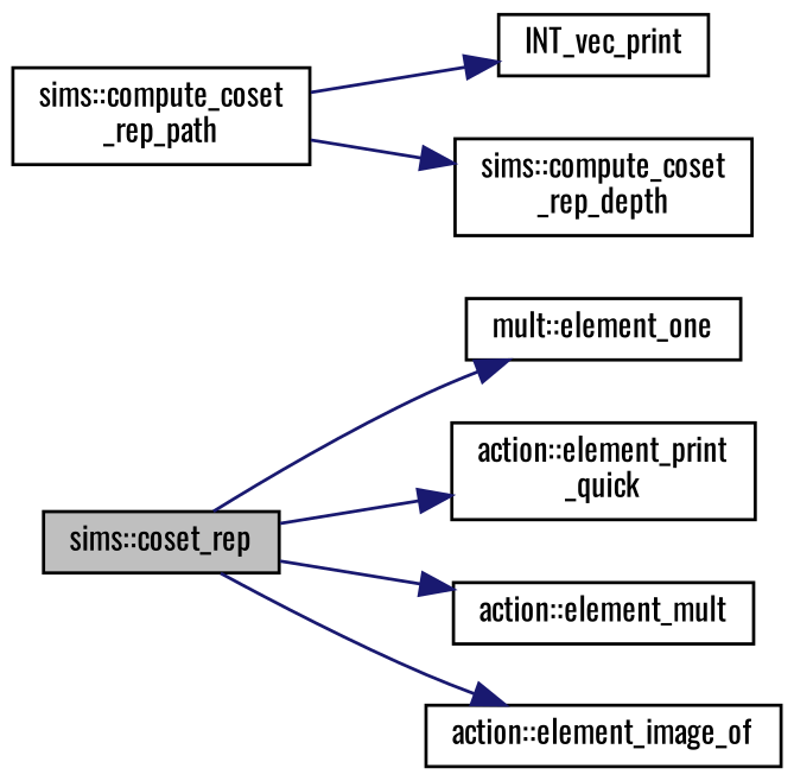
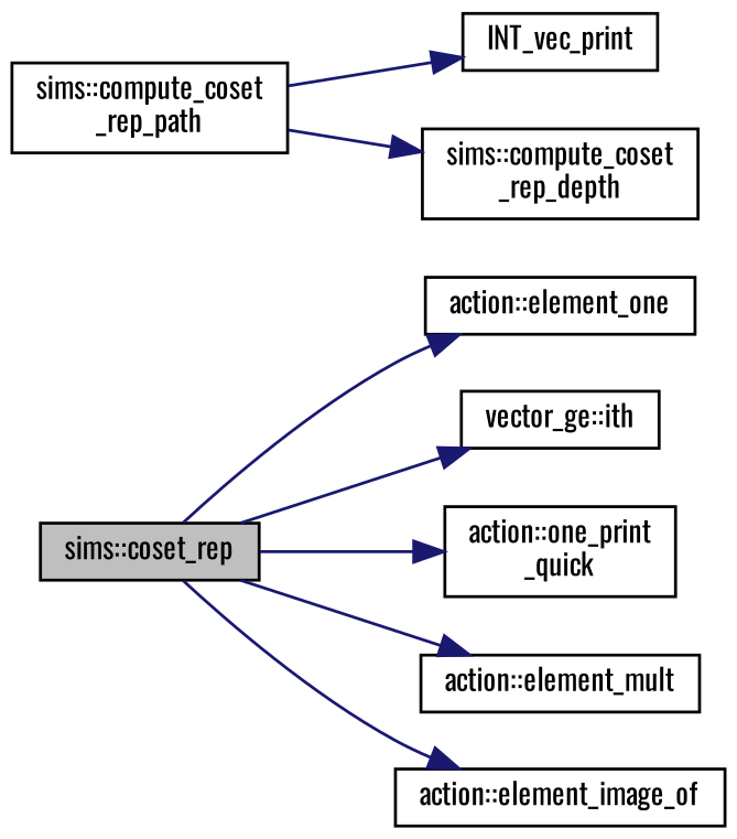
  digraph {
    fontname=Oswald
    rankdir=LR
    node [color=black fillcolor=white fontname=Oswald fontsize=10 shape=record style=filled]
    edge [color=midnightblue fontname=Oswald fontsize=10 labelfontname=Helvetica labelfontsize=10 style=solid]
    n1 [fillcolor=grey75 fontcolor=black height=0.2 label="sims::coset_rep" width=0.4]
-   n2 [height=0.2 label="mult::element_one" width=0.4]
-   n4 [height=0.2 label="action::element_print\l_quick" width=0.4]
+   n2 [height=0.2 label="action::element_one" width=0.4]
+   n3 [height=0.2 label="vector_ge::ith" width=0.4]
+   n4 [height=0.2 label="action::one_print\l_quick" width=0.4]
    n5 [height=0.2 label="action::element_mult" width=0.4]
    n6 [height=0.2 label="action::element_image_of" width=0.4]
    n7 [height=0.2 label="sims::compute_coset\l_rep_path" width=0.4]
    n8 [height=0.2 label=INT_vec_print width=0.4]
    n9 [height=0.2 label="sims::compute_coset\l_rep_depth" width=0.4]
    n1 -> n2
+   n1 -> n3
    n1 -> n4
    n1 -> n5
    n1 -> n6
    n7 -> n8
    n7 -> n9
  }
